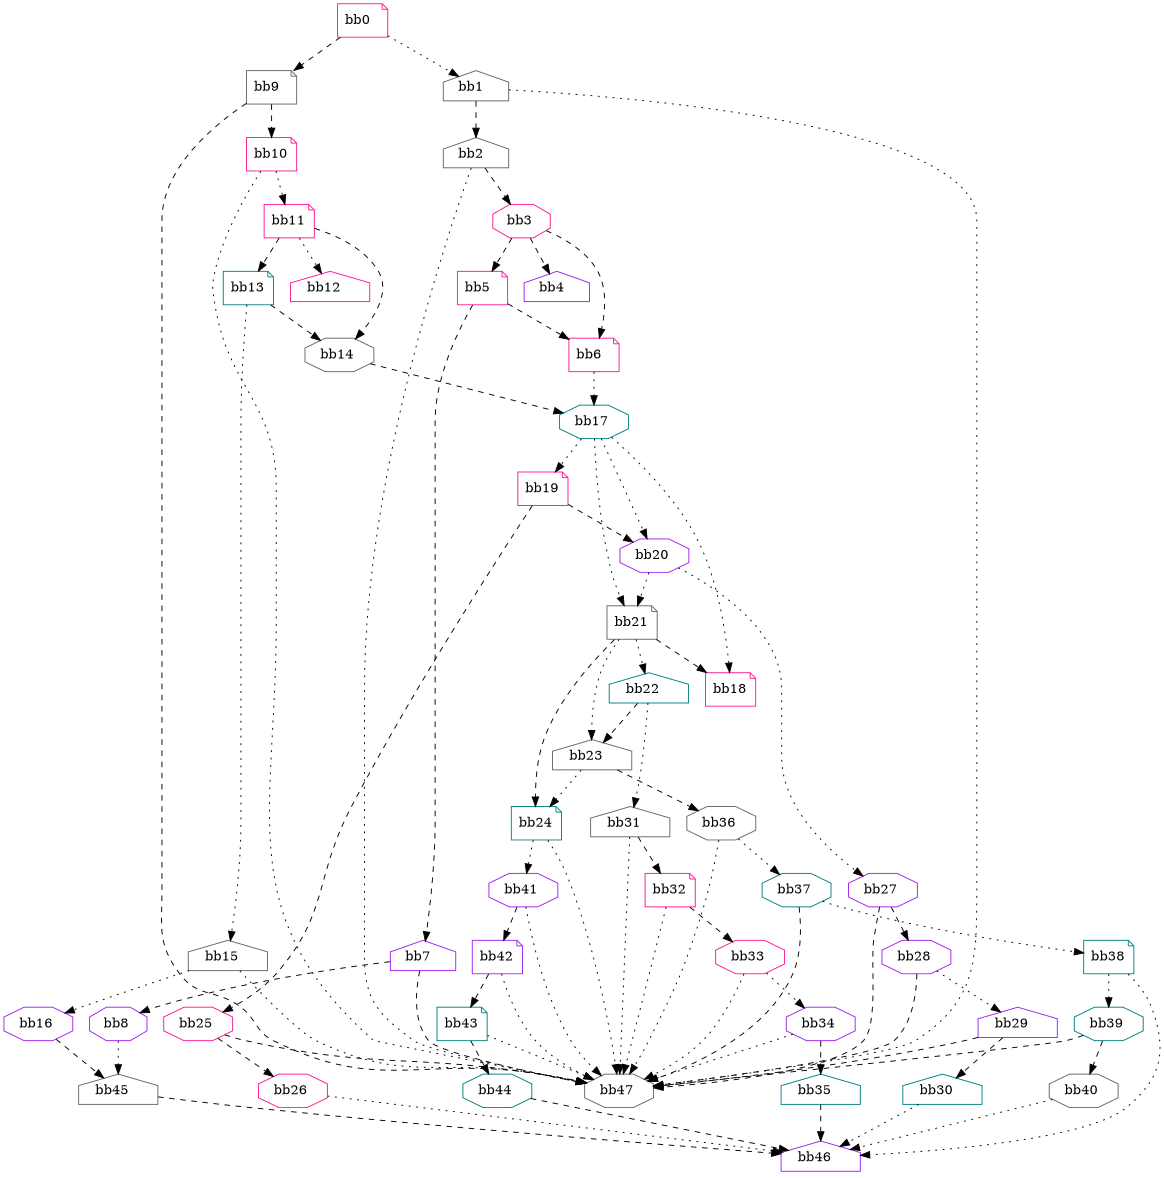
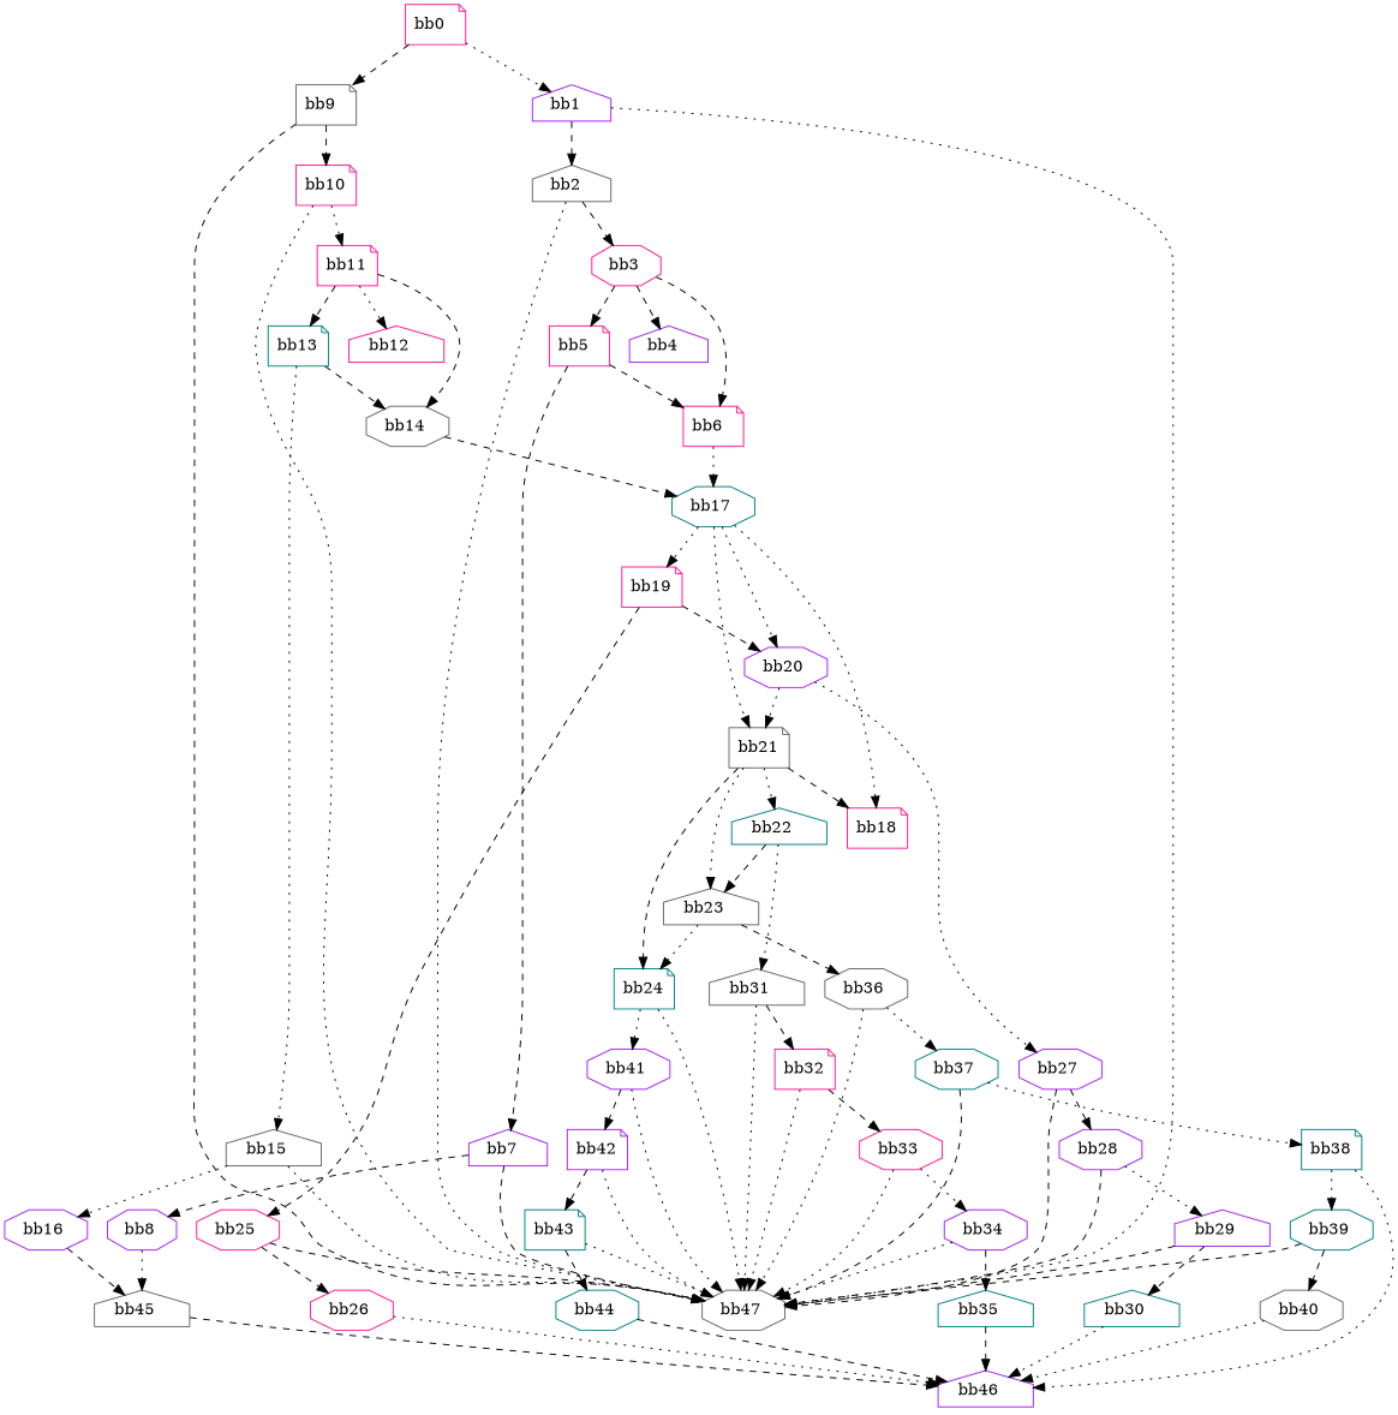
  digraph {
    node [color=deeppink shape=octagon]
    edge [style=dashed]
    n1 [label="bb0\l" shape=note]
-   n2 [color=gray40 label="bb1\l" shape=house]
+   n2 [color=purple label="bb1\l" shape=house]
    n3 [color=gray40 label="bb9\l" shape=note]
    n4 [color=gray40 label="bb2\l" shape=house]
    n5 [color=gray40 label="bb47\l"]
    n6 [label="bb10\l" shape=note]
    n7 [label="bb3\l"]
    n8 [color=purple label="bb4\l" shape=house]
    n9 [label="bb5\l" shape=note]
    n10 [label="bb6\l" shape=note]
    n11 [color=purple label="bb7\l" shape=house]
    n12 [color=teal label="bb17\l"]
    n13 [color=purple label="bb8\l"]
    n14 [label="bb18\l" shape=note]
    n15 [label="bb19\l" shape=note]
    n16 [color=purple label="bb20\l"]
    n17 [color=gray40 label="bb21\l" shape=note]
    n18 [color=gray40 label="bb45\l" shape=house]
    n19 [color=purple label="bb46\l" shape=house]
    n20 [label="bb11\l" shape=note]
    n21 [label="bb12\l" shape=house]
    n22 [color=teal label="bb13\l" shape=note]
    n23 [color=gray40 label="bb14\l"]
    n24 [color=gray40 label="bb15\l" shape=house]
    n25 [color=purple label="bb16\l"]
    n26 [label="bb25\l"]
    n27 [color=purple label="bb27\l"]
    n28 [color=teal label="bb22\l" shape=house]
    n29 [color=gray40 label="bb23\l" shape=house]
    n30 [color=teal label="bb24\l" shape=note]
    n31 [label="bb26\l"]
    n32 [color=purple label="bb28\l"]
    n33 [color=gray40 label="bb31\l" shape=house]
    n34 [color=gray40 label="bb36\l"]
    n35 [color=purple label="bb41\l"]
    n36 [label="bb32\l" shape=note]
    n37 [color=teal label="bb37\l"]
    n38 [color=purple label="bb42\l" shape=note]
    n39 [color=purple label="bb29\l" shape=house]
    n40 [color=teal label="bb30\l" shape=house]
    n41 [label="bb33\l"]
    n42 [color=purple label="bb34\l"]
    n43 [color=teal label="bb35\l" shape=house]
    n44 [color=teal label="bb38\l" shape=note]
    n45 [color=teal label="bb39\l"]
    n46 [color=gray40 label="bb40\l"]
    n47 [color=teal label="bb43\l" shape=note]
    n48 [color=teal label="bb44\l"]
    n1 -> n2 [style=dotted]
    n1 -> n3
    n2 -> n4
    n2 -> n5 [style=dotted]
    n3 -> n5
    n3 -> n6
    n4 -> n5 [style=dotted]
    n4 -> n7
    n6 -> n5 [style=dotted]
    n6 -> n20 [style=dotted]
    n7 -> n8
    n7 -> n9
    n7 -> n10
    n9 -> n10
    n9 -> n11
    n10 -> n12 [style=dotted]
    n11 -> n5
    n11 -> n13
    n12 -> n14 [style=dotted]
    n12 -> n15 [style=dotted]
    n12 -> n16 [style=dotted]
    n12 -> n17 [style=dotted]
    n13 -> n18 [style=dotted]
    n15 -> n16
    n15 -> n26
    n16 -> n17 [style=dotted]
    n16 -> n27 [style=dotted]
    n17 -> n14
    n17 -> n28 [style=dotted]
    n17 -> n29 [style=dotted]
    n17 -> n30
    n18 -> n19
    n20 -> n21 [style=dotted]
    n20 -> n22
    n20 -> n23
    n22 -> n23
    n22 -> n24 [style=dotted]
    n23 -> n12
    n24 -> n5 [style=dotted]
    n24 -> n25 [style=dotted]
    n25 -> n18
    n26 -> n5
    n26 -> n31
    n27 -> n5
    n27 -> n32
    n28 -> n29
    n28 -> n33 [style=dotted]
    n29 -> n30 [style=dotted]
    n29 -> n34
    n30 -> n5 [style=dotted]
    n30 -> n35 [style=dotted]
    n31 -> n19 [style=dotted]
    n32 -> n5
    n32 -> n39 [style=dotted]
    n33 -> n5 [style=dotted]
    n33 -> n36
    n34 -> n5 [style=dotted]
    n34 -> n37 [style=dotted]
    n35 -> n5 [style=dotted]
    n35 -> n38
    n36 -> n5 [style=dotted]
    n36 -> n41
    n37 -> n5
    n37 -> n44 [style=dotted]
    n38 -> n5 [style=dotted]
    n38 -> n47
    n39 -> n5
    n39 -> n40
    n40 -> n19 [style=dotted]
    n41 -> n5 [style=dotted]
    n41 -> n42 [style=dotted]
    n42 -> n5 [style=dotted]
    n42 -> n43
    n43 -> n19
    n44 -> n19 [style=dotted]
    n44 -> n45 [style=dotted]
    n45 -> n5
    n45 -> n46
    n46 -> n19 [style=dotted]
    n47 -> n5 [style=dotted]
    n47 -> n48
    n48 -> n19
  }
